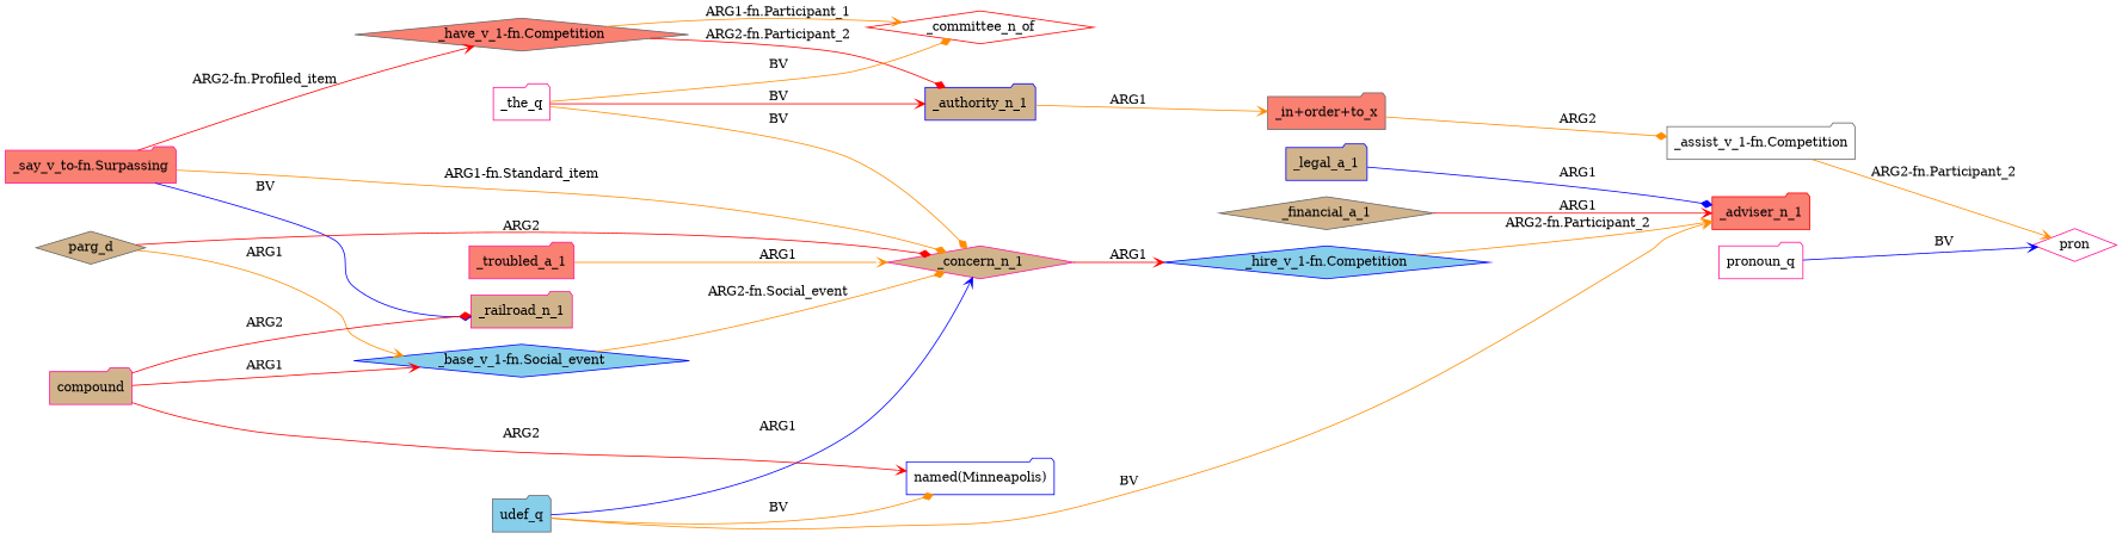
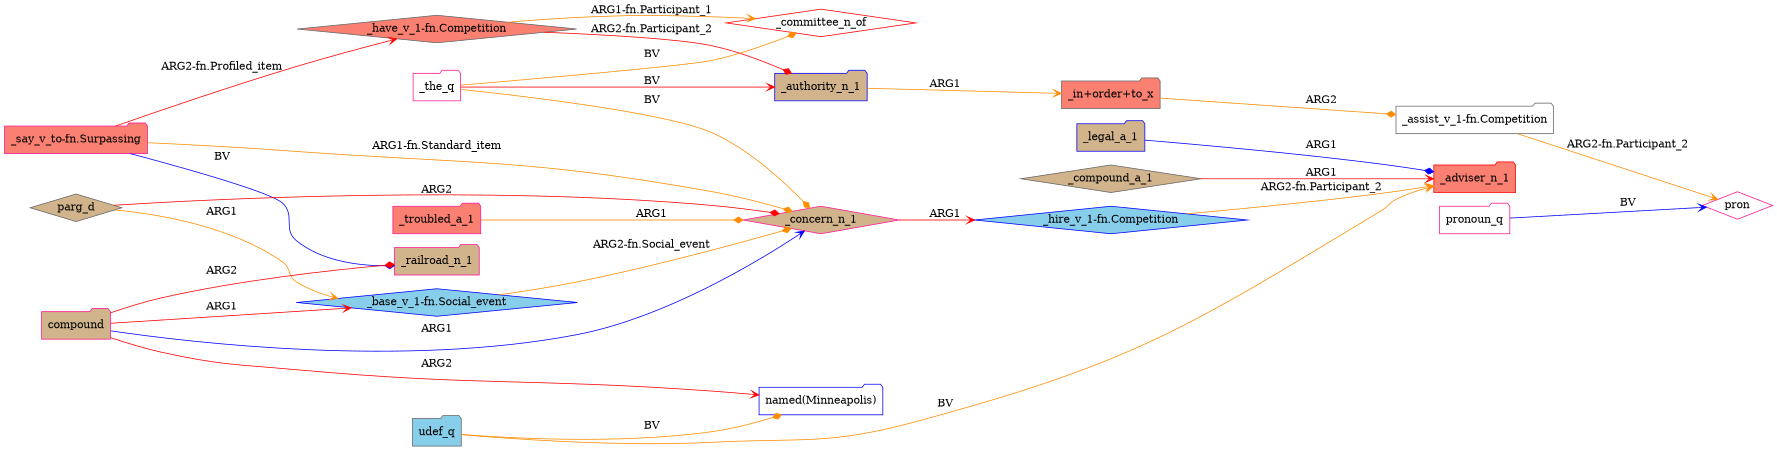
  digraph {
    rankdir=LR
    node [color=deeppink fillcolor=tan shape=folder style=filled]
    edge [arrowhead=vee color=darkorange]
    _legal_a_1 [color=blue]
    _adviser_n_1 [color=red fillcolor=salmon]
    _troubled_a_1 [fillcolor=salmon]
    _concern_n_1 [shape=diamond]
    "_hire_v_1-fn.Competition" [color=blue fillcolor=skyblue shape=diamond]
    "_in+order+to_x" [color=gray40 fillcolor=salmon]
    "_assist_v_1-fn.Competition" [color=gray40 fillcolor=white]
    pron [fillcolor=white shape=diamond]
    "_say_v_to-fn.Surpassing" [fillcolor=salmon]
    "_have_v_1-fn.Competition" [color=gray40 fillcolor=salmon shape=diamond]
    _railroad_n_1
    _authority_n_1 [color=blue]
    _committee_n_of [color=red fillcolor=white shape=diamond]
    udef_q [color=gray40 fillcolor=skyblue]
    "named(Minneapolis)" [color=blue fillcolor=white]
    _the_q [fillcolor=white]
    "_base_v_1-fn.Social_event" [color=blue fillcolor=skyblue shape=diamond]
    pronoun_q [fillcolor=white]
    parg_d [color=gray40 shape=diamond]
-   _financial_a_1 [color=gray40 shape=diamond]
+   _financial_a_1 [color=gray40 shape=diamond label=_compound_a_1]
    compound
    _legal_a_1 -> _adviser_n_1 [arrowhead=diamond color=blue label=ARG1]
-   _troubled_a_1 -> _concern_n_1 [label=ARG1]
+   _troubled_a_1 -> _concern_n_1 [arrowhead=diamond label=ARG1]
    _concern_n_1 -> "_hire_v_1-fn.Competition" [color=red label=ARG1]
    "_hire_v_1-fn.Competition" -> _adviser_n_1 [label="ARG2-fn.Participant_2"]
    "_in+order+to_x" -> "_assist_v_1-fn.Competition" [arrowhead=diamond label=ARG2]
    "_assist_v_1-fn.Competition" -> pron [label="ARG2-fn.Participant_2"]
    "_say_v_to-fn.Surpassing" -> _concern_n_1 [arrowhead=diamond label="ARG1-fn.Standard_item"]
    "_say_v_to-fn.Surpassing" -> "_have_v_1-fn.Competition" [color=red label="ARG2-fn.Profiled_item"]
    "_say_v_to-fn.Surpassing" -> _railroad_n_1 [arrowhead=diamond color=blue label=BV]
    "_have_v_1-fn.Competition" -> _authority_n_1 [arrowhead=diamond color=red label="ARG2-fn.Participant_2"]
    "_have_v_1-fn.Competition" -> _committee_n_of [label="ARG1-fn.Participant_1"]
    _authority_n_1 -> "_in+order+to_x" [label=ARG1]
    udef_q -> _adviser_n_1 [label=BV]
    udef_q -> "named(Minneapolis)" [arrowhead=diamond label=BV]
    _the_q -> _concern_n_1 [arrowhead=diamond label=BV]
    _the_q -> _authority_n_1 [color=red label=BV]
    _the_q -> _committee_n_of [arrowhead=diamond label=BV]
    "_base_v_1-fn.Social_event" -> _concern_n_1 [arrowhead=diamond label="ARG2-fn.Social_event"]
    pronoun_q -> pron [color=blue label=BV]
    parg_d -> _concern_n_1 [arrowhead=diamond color=red label=ARG2]
    parg_d -> "_base_v_1-fn.Social_event" [label=ARG1]
    _financial_a_1 -> _adviser_n_1 [color=red label=ARG1]
-   udef_q -> _concern_n_1 [color=blue label=ARG1]
+   compound -> _concern_n_1 [color=blue label=ARG1]
    compound -> _railroad_n_1 [arrowhead=diamond color=red label=ARG2]
    compound -> "named(Minneapolis)" [color=red label=ARG2]
    compound -> "_base_v_1-fn.Social_event" [color=red label=ARG1]
  }
